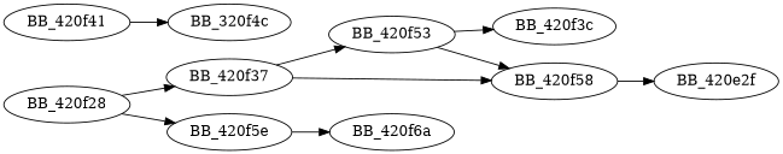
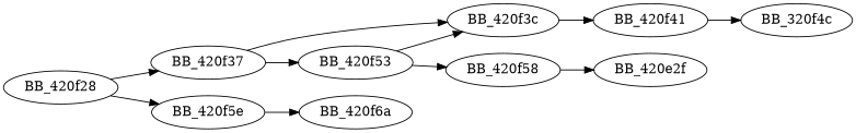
  digraph {
    rankdir=LR
    BB_420f28
    BB_420f37
    BB_420f5e
    BB_420f3c
    BB_420f53
    BB_420f6a
    BB_420f41
    BB_420f58
    n9 [label=BB_320f4c]
    BB_420e2f
    BB_420f28 -> BB_420f37
    BB_420f28 -> BB_420f5e
-   BB_420f37 -> BB_420f58
+   BB_420f37 -> BB_420f3c
    BB_420f37 -> BB_420f53
    BB_420f5e -> BB_420f6a
+   BB_420f3c -> BB_420f41
    BB_420f53 -> BB_420f3c
    BB_420f53 -> BB_420f58
    BB_420f41 -> n9
    BB_420f58 -> BB_420e2f
  }
